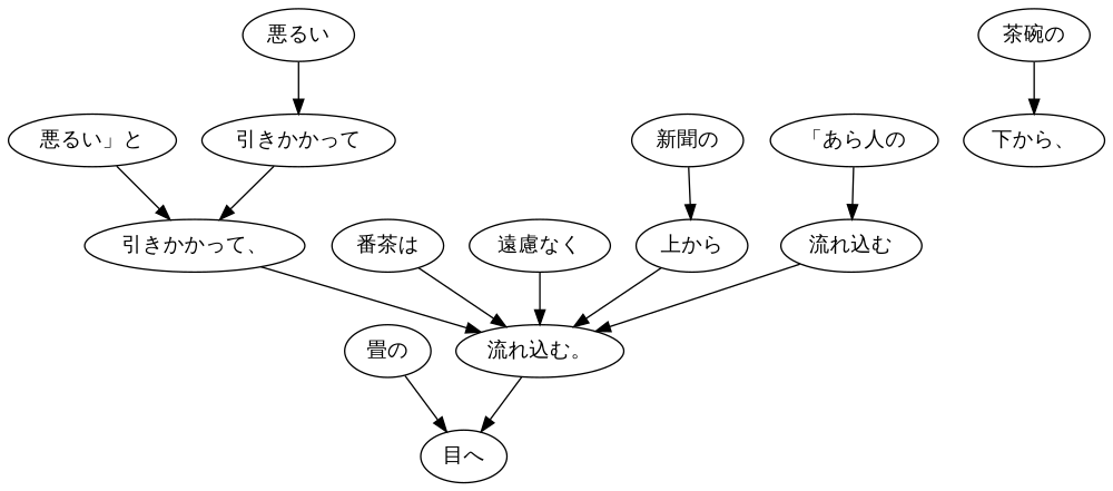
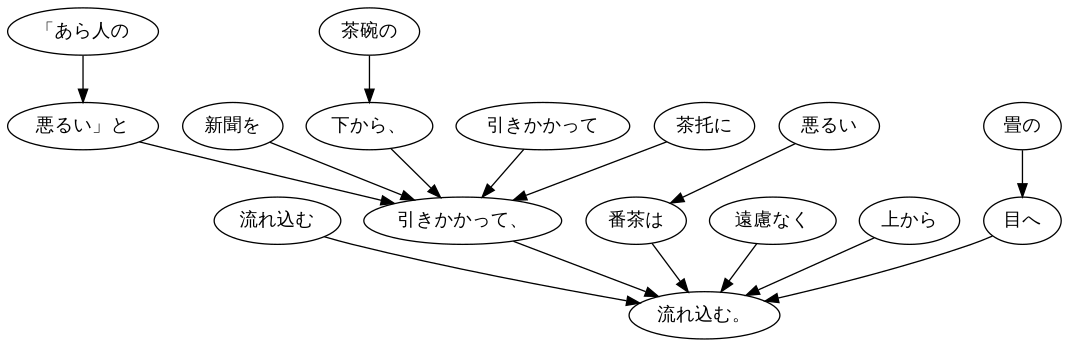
  digraph {
    n1 [label="流れ込む"]
    n2 [label="流れ込む。"]
    n3 [label="「あら人の"]
    n4 [label="悪るい」と"]
    n5 [label="引きかかって、"]
+   n6 [label="新聞を"]
    n7 [label="茶碗の"]
    n8 [label="下から、"]
    n9 [label="悪るい"]
    n10 [label="引きかかって"]
+   n11 [label="茶托に"]
    n12 [label="番茶は"]
    n13 [label="遠慮なく"]
-   n14 [label="新聞の"]
    n15 [label="上から"]
    n16 [label="畳の"]
    n17 [label="目へ"]
    n1 -> n2
-   n3 -> n1
+   n3 -> n4
    n4 -> n5
    n5 -> n2
+   n6 -> n5
    n7 -> n8
-   n9 -> n10
+   n8 -> n5
+   n9 -> n12
    n10 -> n5
+   n11 -> n5
    n12 -> n2
    n13 -> n2
-   n14 -> n15
    n15 -> n2
    n16 -> n17
-   n2 -> n17
+   n17 -> n2
  }
